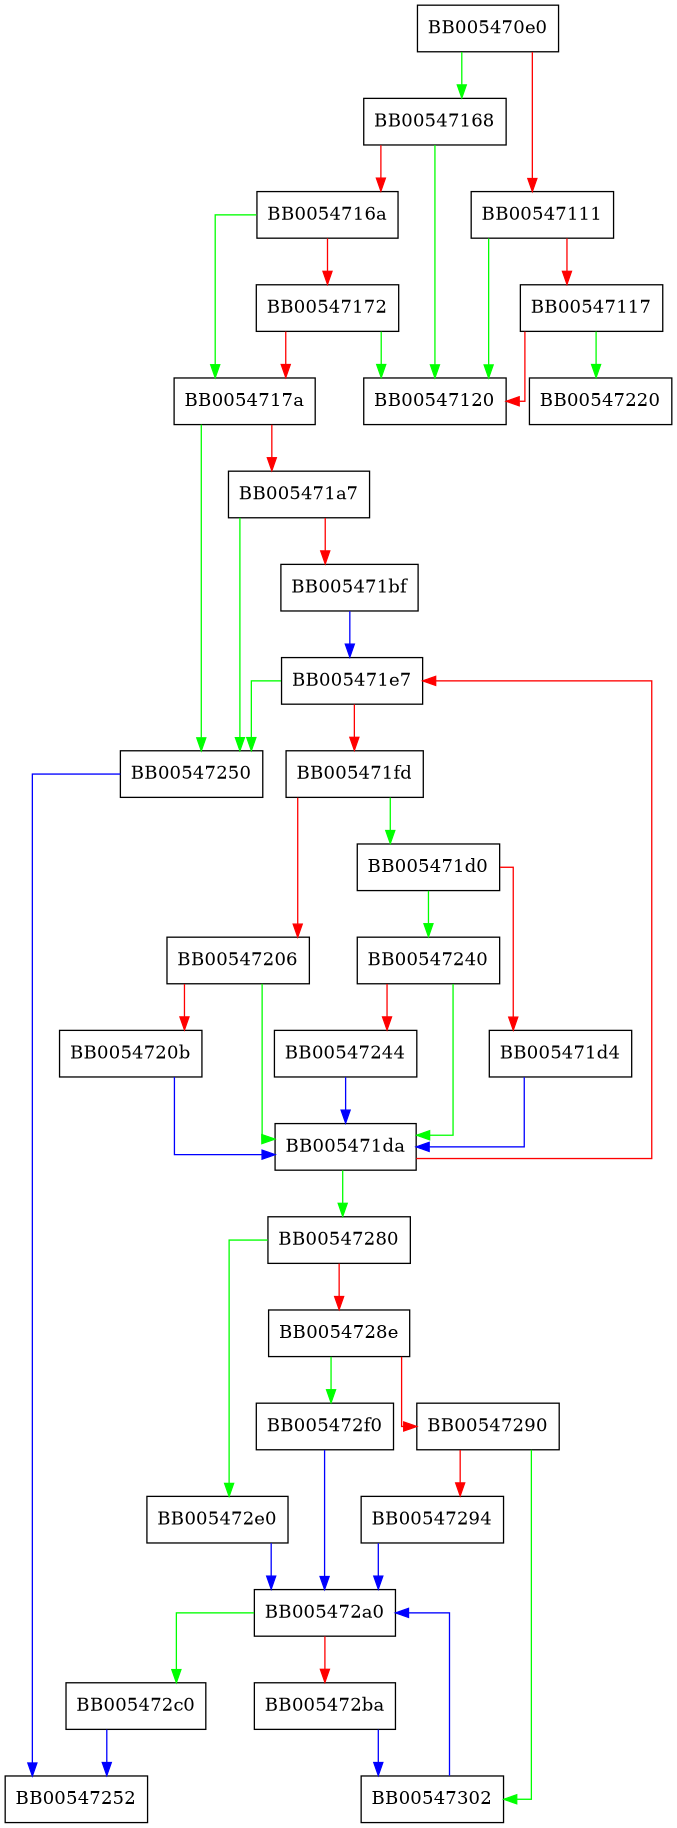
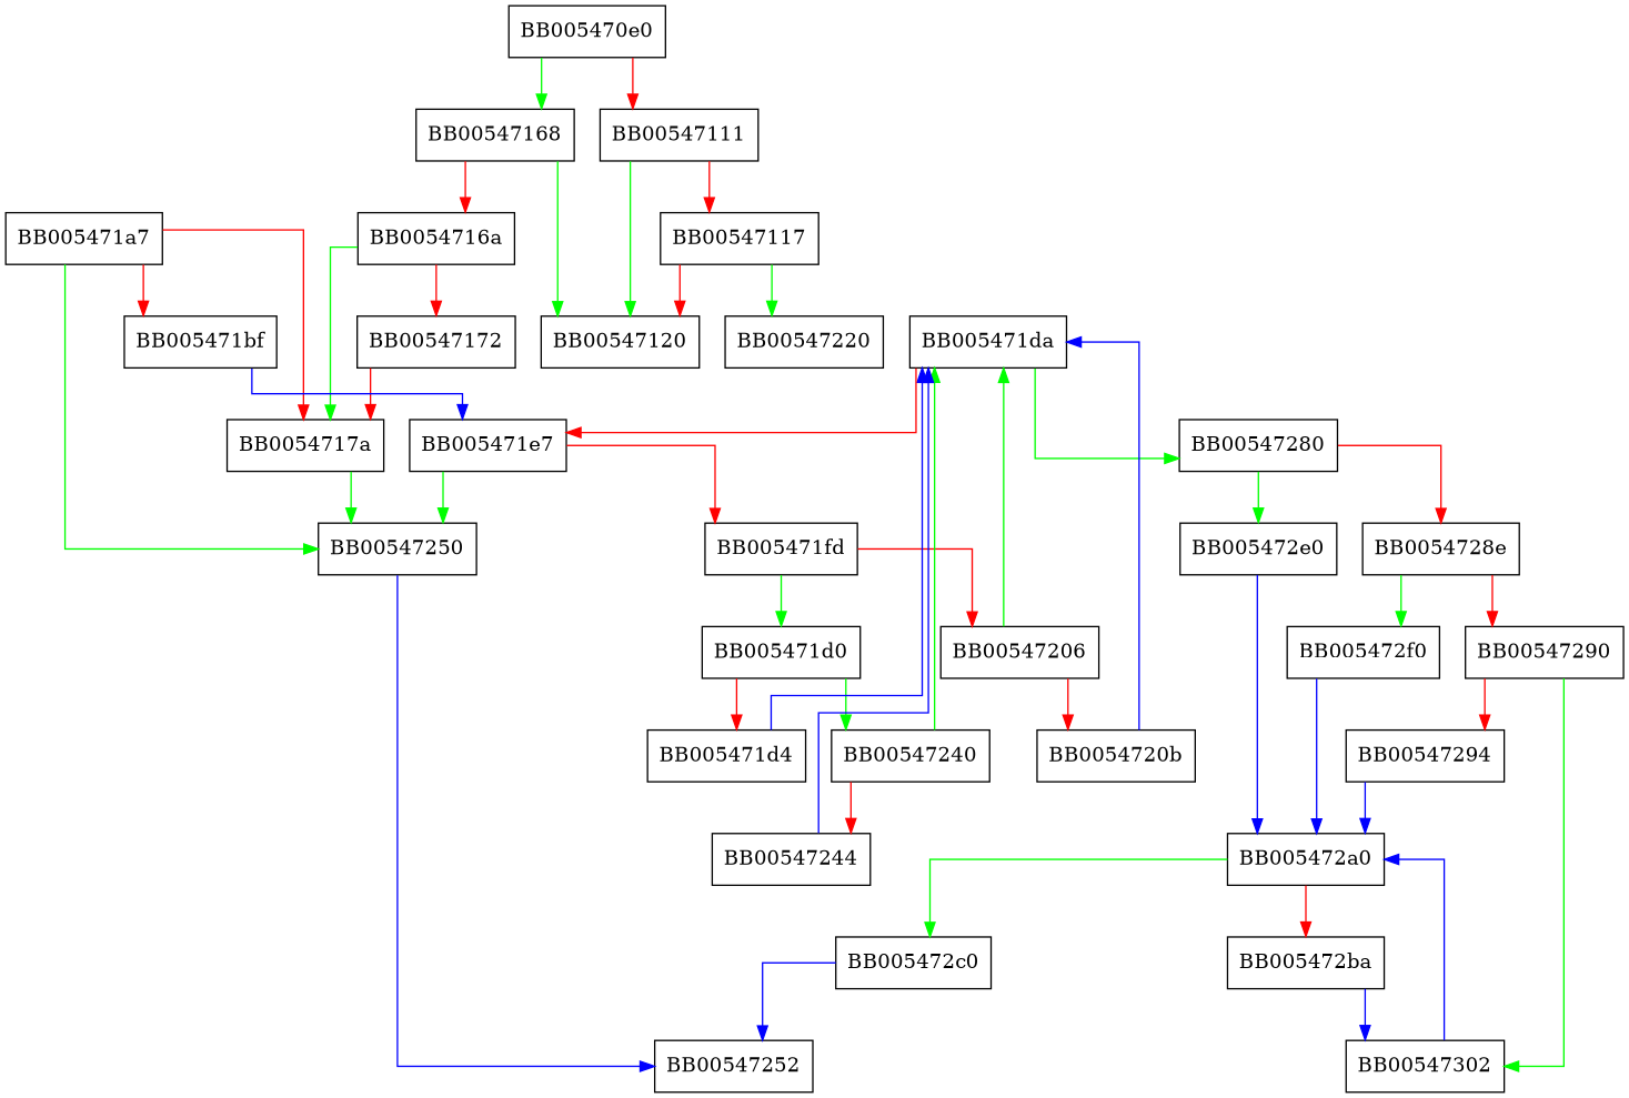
  digraph {
    splines=ortho
    node [shape=box]
    edge [color=green]
    BB005470e0
    BB00547168
    BB00547111
    BB00547120
    BB0054716a
    BB00547117
    BB0054717a
    BB00547172
    BB00547220
    BB00547250
    BB005471a7
    BB00547252
    BB005471bf
    BB005471e7
    BB005471fd
    BB005471d0
    BB00547206
    BB00547240
    BB005471d4
    BB005471da
    BB00547244
    BB00547280
    BB005472e0
    BB0054728e
    BB005472a0
    BB005472f0
    BB00547290
    BB0054720b
    BB005472c0
    BB005472ba
    BB00547302
    BB00547294
    BB005470e0 -> BB00547168
    BB005470e0 -> BB00547111 [color=red]
    BB00547168 -> BB00547120
    BB00547168 -> BB0054716a [color=red]
    BB00547111 -> BB00547120
    BB00547111 -> BB00547117 [color=red]
    BB0054716a -> BB0054717a
    BB0054716a -> BB00547172 [color=red]
    BB00547117 -> BB00547120 [color=red]
    BB00547117 -> BB00547220
    BB0054717a -> BB00547250
-   BB0054717a -> BB005471a7 [color=red]
-   BB00547172 -> BB00547120
+   BB005471a7 -> BB0054717a [color=red]
    BB00547172 -> BB0054717a [color=red]
    BB00547250 -> BB00547252 [color=blue]
    BB005471a7 -> BB00547250
    BB005471a7 -> BB005471bf [color=red]
    BB005471bf -> BB005471e7 [color=blue]
    BB005471e7 -> BB00547250
    BB005471e7 -> BB005471fd [color=red]
    BB005471fd -> BB005471d0
    BB005471fd -> BB00547206 [color=red]
    BB005471d0 -> BB00547240
    BB005471d0 -> BB005471d4 [color=red]
    BB00547206 -> BB005471da
    BB00547206 -> BB0054720b [color=red]
    BB00547240 -> BB005471da
    BB00547240 -> BB00547244 [color=red]
    BB005471d4 -> BB005471da [color=blue]
    BB005471da -> BB005471e7 [color=red]
    BB005471da -> BB00547280
    BB00547244 -> BB005471da [color=blue]
    BB00547280 -> BB005472e0
    BB00547280 -> BB0054728e [color=red]
    BB005472e0 -> BB005472a0 [color=blue]
    BB0054728e -> BB005472f0
    BB0054728e -> BB00547290 [color=red]
    BB005472a0 -> BB005472c0
    BB005472a0 -> BB005472ba [color=red]
    BB005472f0 -> BB005472a0 [color=blue]
    BB00547290 -> BB00547302
    BB00547290 -> BB00547294 [color=red]
    BB0054720b -> BB005471da [color=blue]
    BB005472c0 -> BB00547252 [color=blue]
    BB005472ba -> BB00547302 [color=blue]
    BB00547302 -> BB005472a0 [color=blue]
    BB00547294 -> BB005472a0 [color=blue]
  }
